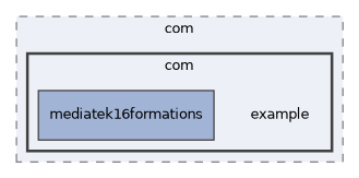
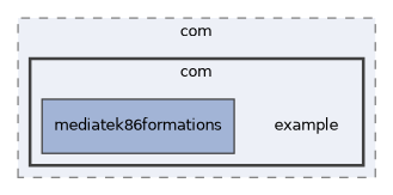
  digraph {
    compound=true
    fontname="DejaVu Sans"
    node [fontname="DejaVu Sans" fontsize=10]
    n1 [label=example shape=plaintext]
-   n2 [color=grey25 fillcolor="#a2b4d6" label=mediatek16formations shape=box style="filled,"]
+   n2 [color=grey25 fillcolor="#a2b4d6" label=mediatek86formations shape=box style="filled,"]
    subgraph cluster_1 {
      bgcolor="#edf0f7"
      fontsize=10
      label=com
      pencolor=grey50
      style="filled,dashed,"
      subgraph cluster_2 {
        bgcolor="#edf0f7"
        fontsize=10
        pencolor=grey25
        style="filled,bold,"
        n1
        n2
      }
    }
  }
